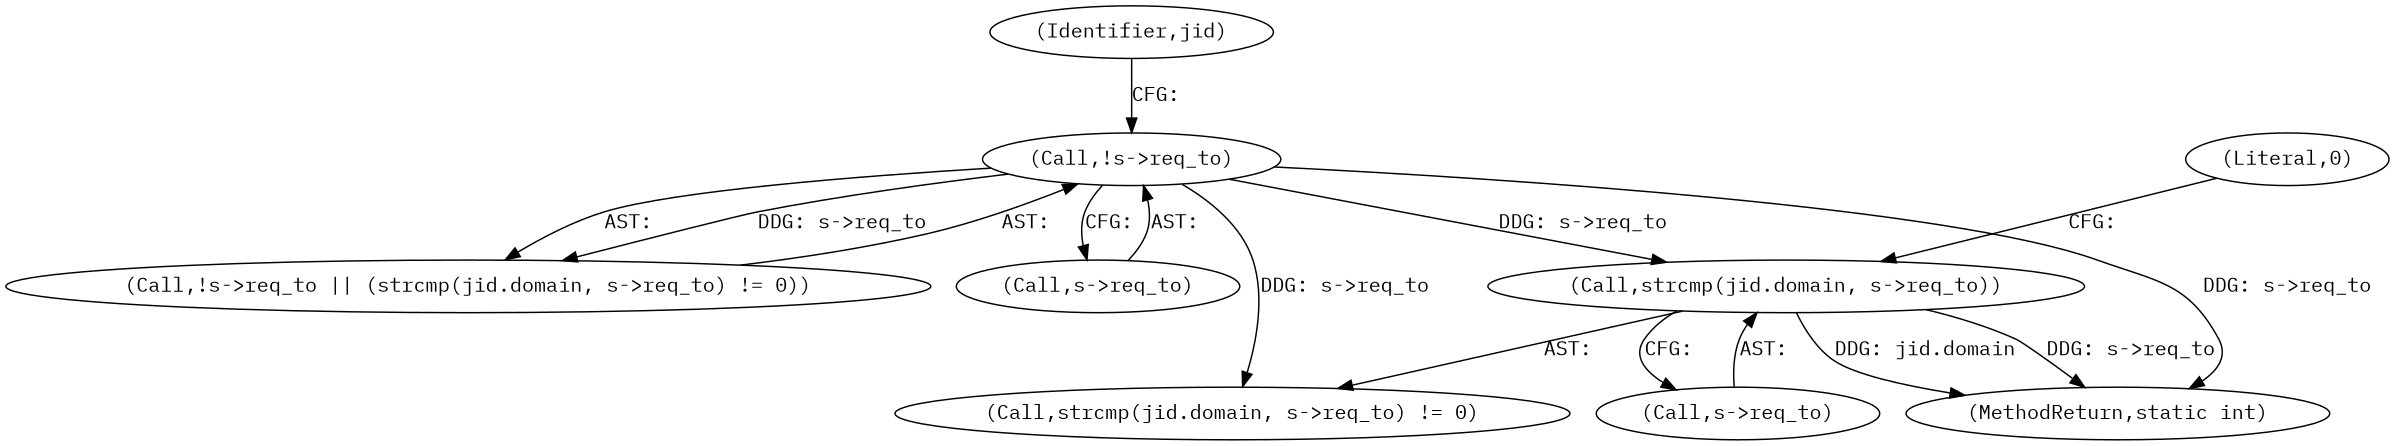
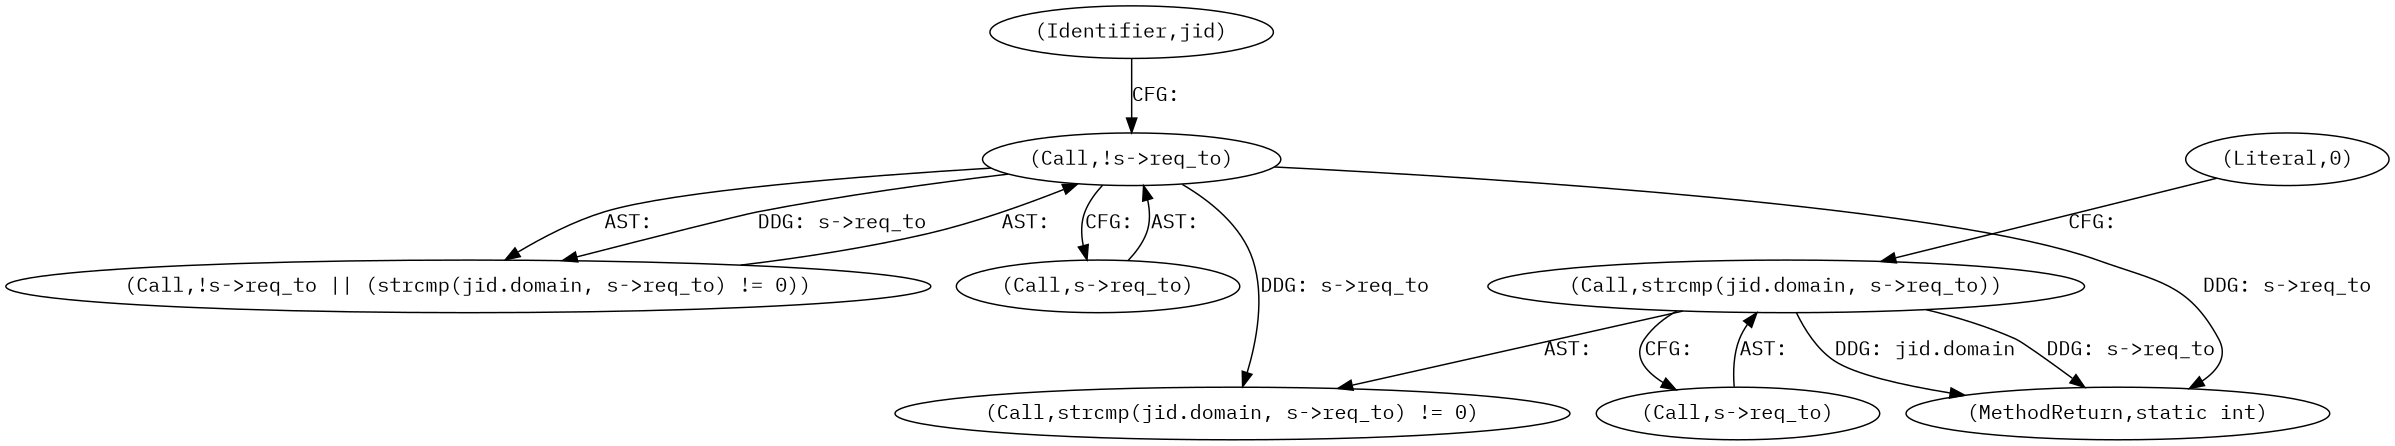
  digraph {
    fontname="IBM Plex Mono"
    node [fontname="IBM Plex Mono"]
    edge [fontname="IBM Plex Mono"]
    n1 [label="(Call,strcmp(jid.domain, s->req_to))"]
    n2 [label="(Call,s->req_to)"]
    n3 [label="(Call,strcmp(jid.domain, s->req_to) != 0)"]
    n4 [label="(MethodReturn,static int)"]
    n5 [label="(Call,!s->req_to)"]
    n6 [label="(Call,!s->req_to || (strcmp(jid.domain, s->req_to) != 0))"]
    n7 [label="(Call,s->req_to)"]
    n8 [label="(Identifier,jid)"]
    n9 [label="(Literal,0)"]
    n1 -> n2 [label="CFG: "]
    n1 -> n3 [label="AST: "]
    n1 -> n4 [label="DDG: jid.domain"]
    n1 -> n4 [label="DDG: s->req_to"]
    n2 -> n1 [label="AST: "]
-   n5 -> n1 [label="DDG: s->req_to"]
    n5 -> n3 [label="DDG: s->req_to"]
    n5 -> n4 [label="DDG: s->req_to"]
    n5 -> n6 [label="AST: "]
    n5 -> n6 [label="DDG: s->req_to"]
    n5 -> n7 [label="CFG: "]
    n6 -> n5 [label="AST: "]
    n7 -> n5 [label="AST: "]
    n8 -> n5 [label="CFG: "]
    n9 -> n1 [label="CFG: "]
  }
